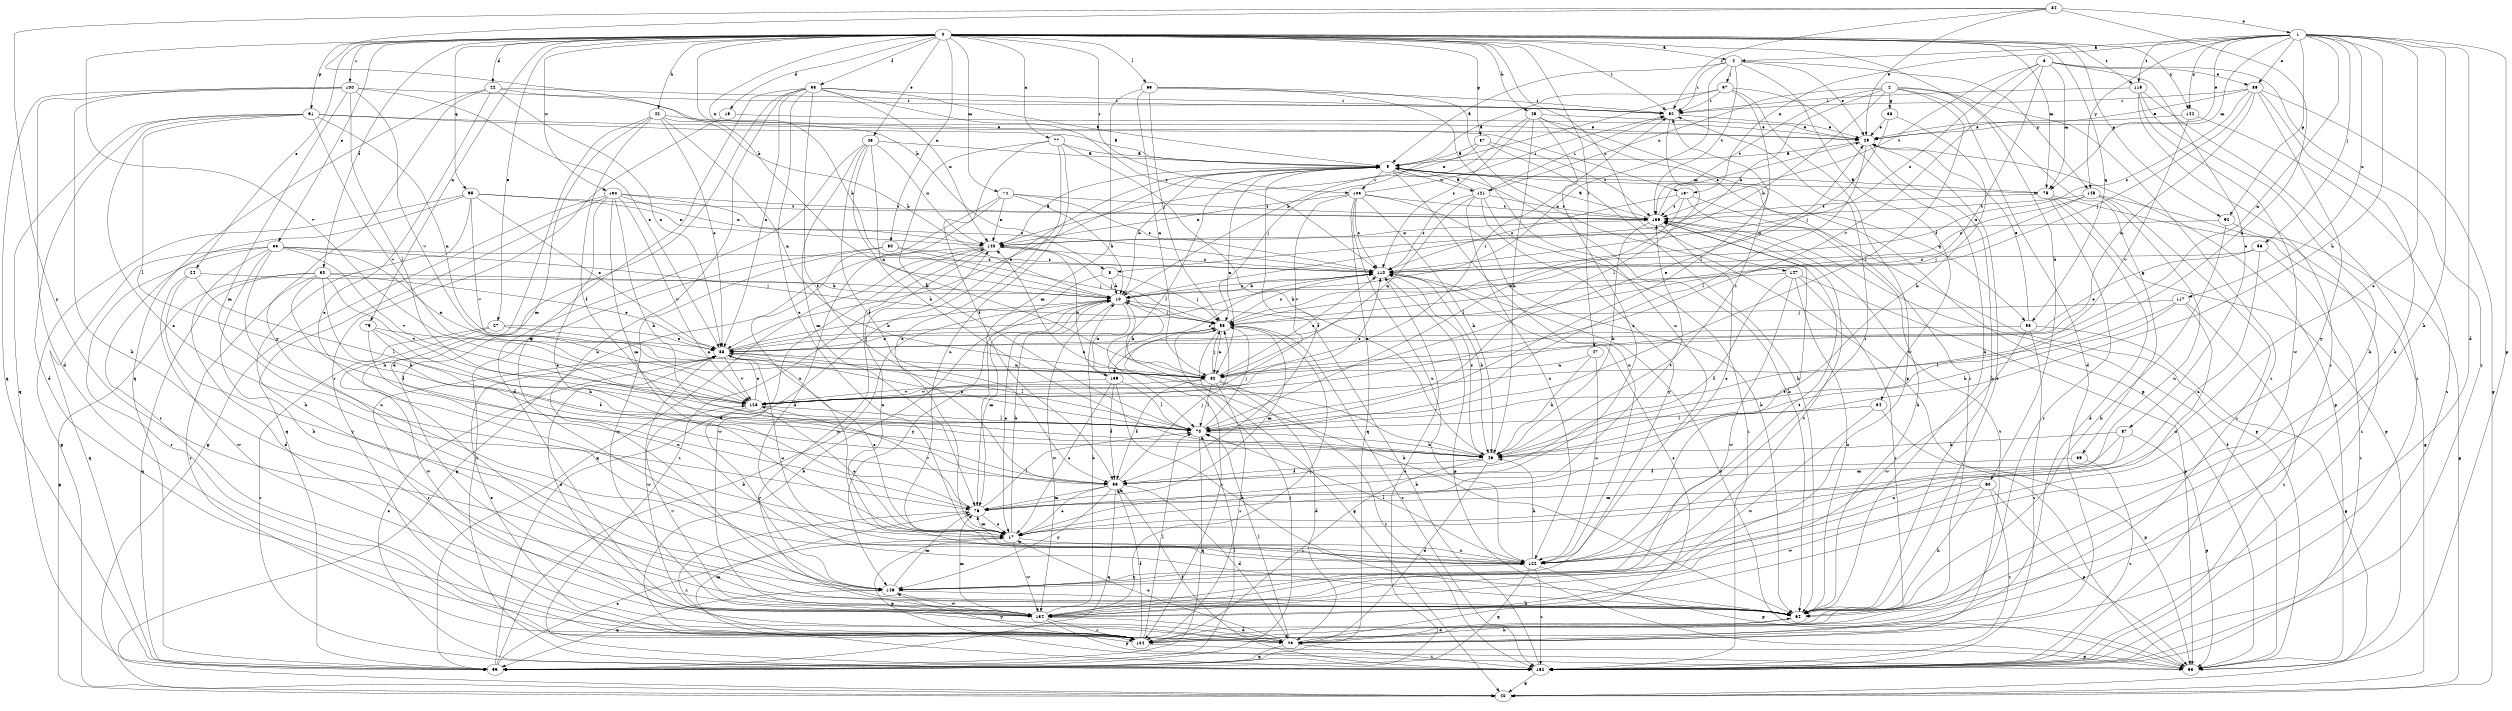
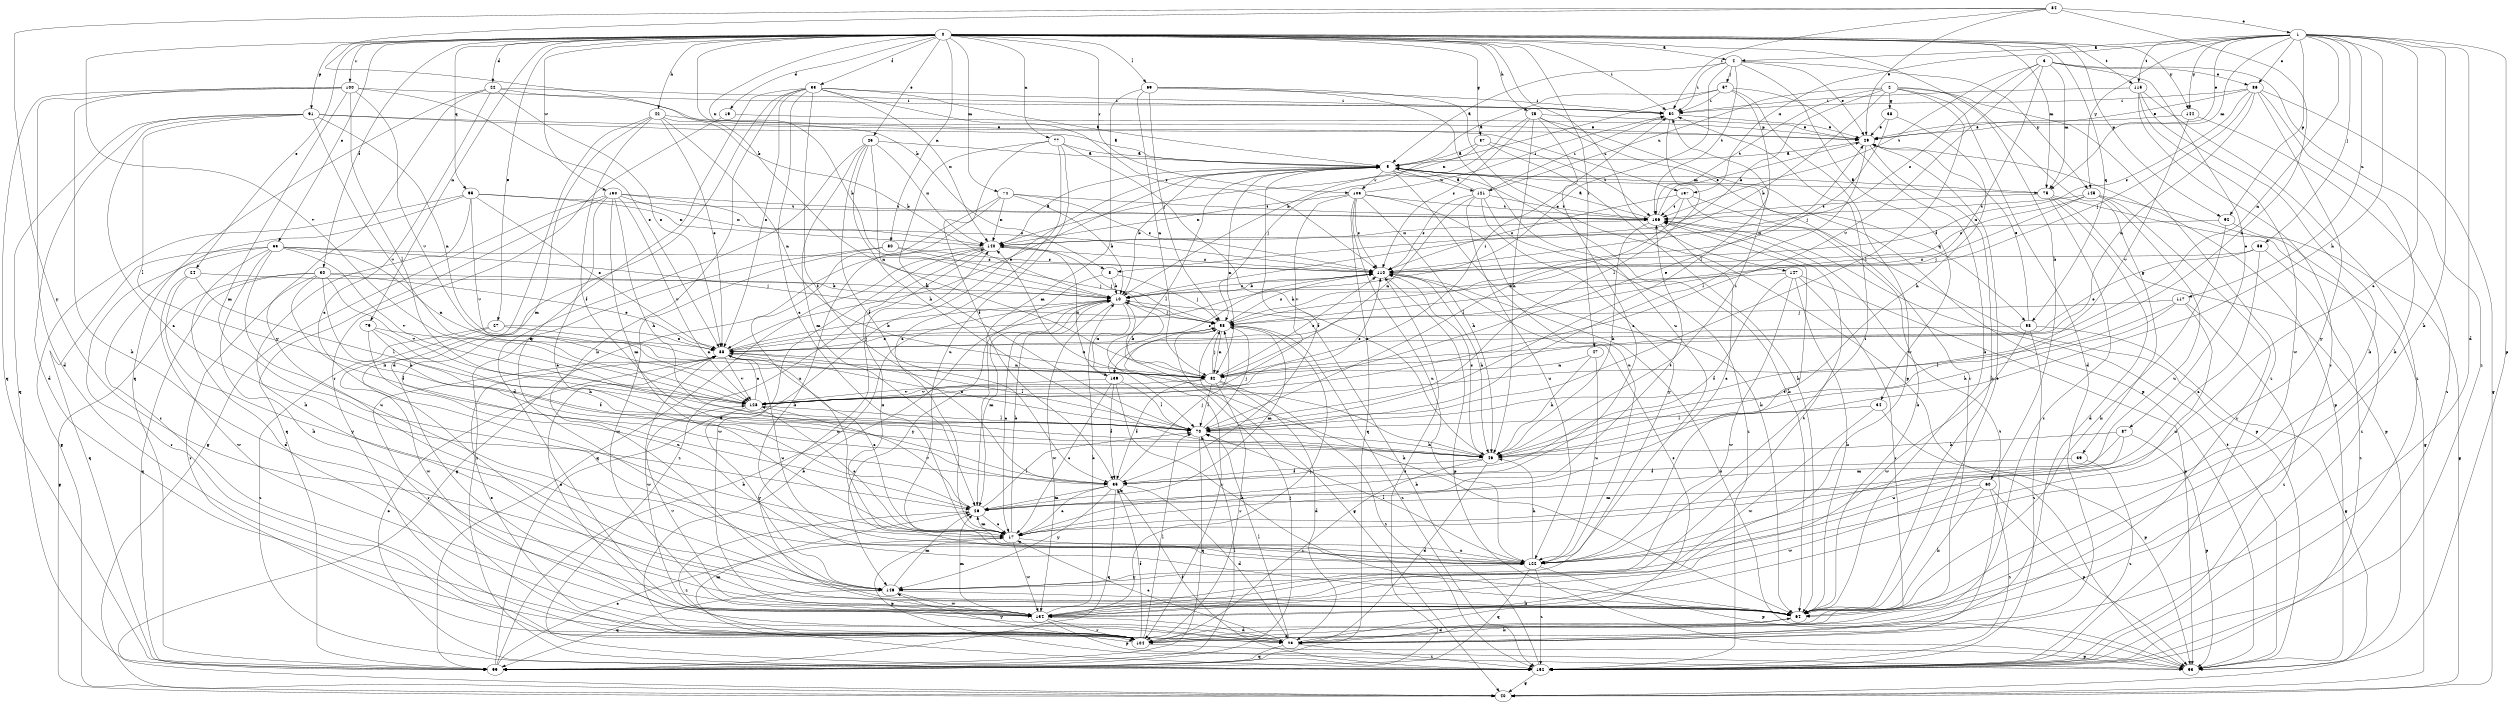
  strict digraph {
    0
    4
    8
    19
    22
    24
    25
    27
    30
    33
    37
    42
    45
    47
    52
    60
    69
    74
    75
    77
    79
    80
    n23 [label=53]
    91
    92
    95
    98
    100
    103
    115
    128
    130
    137
    144
    147
    29
    145
    n38 [label=136]
    5
    34
    57
    88
    10
    58
    146
    104
    17
    99
    70
    134
    23
    46
    82
    35
-   76
+   76 [label=26]
    140
    152
    40
    64
    110
    93
    122
    1
    56
    86
    117
    84
    2
    38
    39
    121
    139
    3
    87
    0 -> 4 [label=a]
    0 -> 8 [label=b]
    0 -> 19 [label=d]
    0 -> 22 [label=d]
    0 -> 24 [label=e]
    0 -> 25 [label=e]
    0 -> 27 [label=e]
    0 -> 30 [label=f]
    0 -> 33 [label=f]
    0 -> 37 [label=g]
    0 -> 42 [label=h]
    0 -> 45 [label=h]
    0 -> 47 [label=i]
    0 -> 52 [label=i]
    0 -> 60 [label=k]
    0 -> 69 [label=l]
    0 -> 74 [label=m]
    0 -> 75 [label=m]
    0 -> 77 [label=n]
    0 -> 79 [label=n]
    0 -> 80 [label=n]
    0 -> n23 [label=o]
    0 -> 91 [label=p]
    0 -> 92 [label=p]
    0 -> 95 [label=q]
    0 -> 98 [label=q]
    0 -> 100 [label=r]
    0 -> 103 [label=r]
    0 -> 115 [label=t]
    0 -> 128 [label=v]
    0 -> 130 [label=w]
    0 -> 137 [label=x]
    0 -> 144 [label=y]
    0 -> 147 [label=z]
    4 -> 52 [label=i]
    4 -> 29 [label=e]
    4 -> 145 [label=y]
    4 -> n38 [label=t]
    4 -> 5 [label=a]
    4 -> 34 [label=f]
    4 -> 57 [label=j]
    4 -> 88 [label=o]
    8 -> 10 [label=b]
    8 -> 58 [label=j]
    8 -> 146 [label=y]
-   19 -> 29 [label=e]
+   19 -> 29 [label=p]
    19 -> 104 [label=r]
    22 -> 52 [label=i]
    22 -> 88 [label=o]
    22 -> 10 [label=b]
    22 -> 146 [label=y]
    22 -> 17 [label=c]
    22 -> 99 [label=q]
    24 -> 10 [label=b]
    24 -> 146 [label=y]
    24 -> 70 [label=l]
    24 -> 134 [label=w]
    25 -> 5 [label=a]
    25 -> 23 [label=d]
    25 -> 46 [label=h]
    25 -> 82 [label=n]
    25 -> 35 [label=f]
    25 -> 76 [label=m]
    25 -> 140 [label=x]
    27 -> 88 [label=o]
    27 -> 134 [label=w]
    27 -> 82 [label=n]
    27 -> 152 [label=z]
    30 -> 128 [label=v]
    30 -> 88 [label=o]
    30 -> 10 [label=b]
    30 -> 104 [label=r]
    30 -> 99 [label=q]
    30 -> 46 [label=h]
    30 -> 35 [label=f]
    30 -> 40 [label=g]
    33 -> 52 [label=i]
    33 -> 5 [label=a]
    33 -> 88 [label=o]
    33 -> 146 [label=y]
    33 -> 17 [label=c]
    33 -> 23 [label=d]
    33 -> 35 [label=f]
    33 -> 140 [label=x]
    33 -> 64 [label=k]
    33 -> 110 [label=s]
    37 -> n38 [label=t]
    37 -> 5 [label=a]
    37 -> 58 [label=j]
    37 -> 64 [label=k]
    42 -> 29 [label=e]
    42 -> 88 [label=o]
    42 -> 10 [label=b]
    42 -> 82 [label=n]
    42 -> 35 [label=f]
    42 -> 76 [label=m]
    42 -> 64 [label=k]
    45 -> 29 [label=e]
    45 -> 10 [label=b]
    45 -> 104 [label=r]
    45 -> 17 [label=c]
    45 -> 46 [label=h]
    45 -> 110 [label=s]
    45 -> 93 [label=p]
    47 -> 46 [label=h]
    47 -> 82 [label=n]
    47 -> 122 [label=u]
    52 -> 29 [label=e]
    52 -> 70 [label=l]
    60 -> 134 [label=w]
    60 -> 76 [label=m]
    60 -> 152 [label=z]
    60 -> 64 [label=k]
    60 -> 93 [label=p]
    69 -> 52 [label=i]
    69 -> 58 [label=j]
    69 -> 82 [label=n]
    69 -> 76 [label=m]
    69 -> 93 [label=p]
    69 -> 122 [label=u]
    74 -> n38 [label=t]
    74 -> 10 [label=b]
    74 -> 140 [label=x]
    74 -> 64 [label=k]
    74 -> 110 [label=s]
    74 -> 122 [label=u]
    75 -> n38 [label=t]
    75 -> 5 [label=a]
    75 -> 104 [label=r]
    75 -> 23 [label=d]
    75 -> 40 [label=g]
    75 -> 93 [label=p]
    77 -> 5 [label=a]
    77 -> 17 [label=c]
    77 -> 70 [label=l]
    77 -> 46 [label=h]
    77 -> 35 [label=f]
    77 -> 122 [label=u]
    79 -> 88 [label=o]
    79 -> 46 [label=h]
    79 -> 35 [label=f]
    79 -> 122 [label=u]
    80 -> 58 [label=j]
    80 -> 134 [label=w]
    80 -> 152 [label=z]
    80 -> 110 [label=s]
    n23 -> 128 [label=v]
    n23 -> 58 [label=j]
    n23 -> 104 [label=r]
    n23 -> 99 [label=q]
    n23 -> 23 [label=d]
    n23 -> 82 [label=n]
    n23 -> 64 [label=k]
    n23 -> 110 [label=s]
    n23 -> 122 [label=u]
    91 -> 128 [label=v]
    91 -> 29 [label=e]
    91 -> 5 [label=a]
    91 -> 17 [label=c]
    91 -> 99 [label=q]
    91 -> 70 [label=l]
    91 -> 23 [label=d]
    91 -> 82 [label=n]
    92 -> 140 [label=x]
    92 -> 40 [label=g]
    92 -> 64 [label=k]
    95 -> 128 [label=v]
    95 -> n38 [label=t]
    95 -> 88 [label=o]
    95 -> 104 [label=r]
    95 -> 140 [label=x]
    95 -> 40 [label=g]
    95 -> 64 [label=k]
    98 -> 29 [label=e]
    98 -> 88 [label=o]
    98 -> 134 [label=w]
    98 -> 152 [label=z]
    98 -> 40 [label=g]
    100 -> 52 [label=i]
    100 -> 128 [label=v]
    100 -> 88 [label=o]
    100 -> 99 [label=q]
    100 -> 70 [label=l]
    100 -> 23 [label=d]
    100 -> 76 [label=m]
    100 -> 64 [label=k]
    103 -> 52 [label=i]
    103 -> 128 [label=v]
    103 -> n38 [label=t]
    103 -> 99 [label=q]
    103 -> 46 [label=h]
    103 -> 140 [label=x]
    103 -> 64 [label=k]
    103 -> 110 [label=s]
    103 -> 122 [label=u]
    115 -> 52 [label=i]
    115 -> 104 [label=r]
    115 -> 134 [label=w]
    115 -> 152 [label=z]
    115 -> 64 [label=k]
    128 -> 29 [label=e]
    128 -> 88 [label=o]
    128 -> 146 [label=y]
    128 -> 17 [label=c]
    128 -> 70 [label=l]
    128 -> 110 [label=s]
    130 -> 128 [label=v]
    130 -> n38 [label=t]
    130 -> 17 [label=c]
    130 -> 99 [label=q]
    130 -> 46 [label=h]
    130 -> 76 [label=m]
    130 -> 140 [label=x]
    130 -> 40 [label=g]
    130 -> 110 [label=s]
    137 -> n38 [label=t]
    137 -> 70 [label=l]
    137 -> 64 [label=k]
    137 -> 110 [label=s]
    137 -> 93 [label=p]
    144 -> 128 [label=v]
    144 -> 29 [label=e]
    144 -> 152 [label=z]
    147 -> 10 [label=b]
    147 -> 104 [label=r]
    147 -> 134 [label=w]
    147 -> 35 [label=f]
    147 -> 64 [label=k]
    147 -> 93 [label=p]
    29 -> 5 [label=a]
    29 -> 70 [label=l]
    29 -> 64 [label=k]
    29 -> 93 [label=p]
    145 -> n38 [label=t]
    145 -> 58 [label=j]
    145 -> 104 [label=r]
    145 -> 152 [label=z]
    145 -> 110 [label=s]
    145 -> 122 [label=u]
    n38 -> 29 [label=e]
    n38 -> 5 [label=a]
    n38 -> 17 [label=c]
    n38 -> 46 [label=h]
    n38 -> 140 [label=x]
    5 -> 75 [label=m]
    5 -> 98 [label=q]
    5 -> 103 [label=r]
    5 -> 88 [label=o]
    5 -> 10 [label=b]
    5 -> 70 [label=l]
    5 -> 82 [label=n]
    5 -> 35 [label=f]
    5 -> 64 [label=k]
    5 -> 122 [label=u]
    5 -> 121 [label=u]
    34 -> 70 [label=l]
    34 -> 134 [label=w]
    34 -> 93 [label=p]
    57 -> 52 [label=i]
    57 -> 5 [label=a]
    57 -> 70 [label=l]
    57 -> 134 [label=w]
    57 -> 140 [label=x]
    57 -> 64 [label=k]
    88 -> 128 [label=v]
    88 -> 10 [label=b]
    88 -> 58 [label=j]
    88 -> 104 [label=r]
    88 -> 17 [label=c]
    88 -> 70 [label=l]
    88 -> 134 [label=w]
    88 -> 82 [label=n]
    88 -> 122 [label=u]
    10 -> 58 [label=j]
    10 -> 17 [label=c]
    10 -> 134 [label=w]
    10 -> 76 [label=m]
    10 -> 64 [label=k]
    10 -> 110 [label=s]
    10 -> 139 [label=x]
    58 -> 88 [label=o]
    58 -> 104 [label=r]
    58 -> 82 [label=n]
    58 -> 76 [label=m]
    58 -> 152 [label=z]
    58 -> 40 [label=g]
    58 -> 110 [label=s]
-   146 -> n38 [label=t]
    146 -> 99 [label=q]
    146 -> 134 [label=w]
    146 -> 76 [label=m]
    146 -> 64 [label=k]
    104 -> 88 [label=o]
    104 -> 10 [label=b]
    104 -> 146 [label=y]
    104 -> 70 [label=l]
    104 -> 35 [label=f]
    104 -> 76 [label=m]
    104 -> 93 [label=p]
    17 -> 10 [label=b]
    17 -> 134 [label=w]
    17 -> 76 [label=m]
    17 -> 93 [label=p]
    17 -> 122 [label=u]
    99 -> 5 [label=a]
    99 -> 10 [label=b]
    99 -> 58 [label=j]
    99 -> 17 [label=c]
    99 -> 70 [label=l]
    99 -> 110 [label=s]
    70 -> 88 [label=o]
    70 -> 58 [label=j]
    70 -> 99 [label=q]
    70 -> 46 [label=h]
    134 -> 128 [label=v]
    134 -> n38 [label=t]
    134 -> 88 [label=o]
    134 -> 10 [label=b]
    134 -> 58 [label=j]
    134 -> 104 [label=r]
    134 -> 23 [label=d]
    134 -> 76 [label=m]
    134 -> 140 [label=x]
    134 -> 93 [label=p]
    23 -> n38 [label=t]
    23 -> 17 [label=c]
    23 -> 99 [label=q]
    23 -> 70 [label=l]
    23 -> 152 [label=z]
    23 -> 64 [label=k]
    23 -> 110 [label=s]
    46 -> 52 [label=i]
    46 -> 104 [label=r]
    46 -> 23 [label=d]
    46 -> 35 [label=f]
    46 -> 140 [label=x]
    46 -> 110 [label=s]
    82 -> 52 [label=i]
    82 -> 128 [label=v]
    82 -> 10 [label=b]
    82 -> 58 [label=j]
    82 -> 104 [label=r]
    82 -> 70 [label=l]
    82 -> 23 [label=d]
    82 -> 35 [label=f]
    82 -> 152 [label=z]
    82 -> 110 [label=s]
    35 -> 58 [label=j]
    35 -> 146 [label=y]
    35 -> 17 [label=c]
    35 -> 99 [label=q]
    35 -> 23 [label=d]
    35 -> 76 [label=m]
    76 -> 128 [label=v]
    76 -> n38 [label=t]
    76 -> 17 [label=c]
    76 -> 70 [label=l]
    76 -> 152 [label=z]
    140 -> 5 [label=a]
    140 -> 58 [label=j]
    140 -> 99 [label=q]
    140 -> 134 [label=w]
    140 -> 152 [label=z]
    140 -> 40 [label=g]
    140 -> 110 [label=s]
    152 -> 88 [label=o]
    152 -> 10 [label=b]
    152 -> 35 [label=f]
    152 -> 40 [label=g]
    64 -> 29 [label=e]
    64 -> 23 [label=d]
    110 -> 10 [label=b]
    110 -> 46 [label=h]
    110 -> 93 [label=p]
    93 -> n38 [label=t]
    93 -> 110 [label=s]
    122 -> 52 [label=i]
    122 -> n38 [label=t]
    122 -> 146 [label=y]
    122 -> 99 [label=q]
    122 -> 70 [label=l]
    122 -> 46 [label=h]
    122 -> 140 [label=x]
    122 -> 152 [label=z]
    122 -> 93 [label=p]
    1 -> 4 [label=a]
    1 -> 75 [label=m]
    1 -> 92 [label=p]
    1 -> 115 [label=t]
    1 -> 137 [label=x]
    1 -> 144 [label=y]
    1 -> 29 [label=e]
    1 -> 145 [label=y]
    1 -> 17 [label=c]
    1 -> 23 [label=d]
    1 -> 46 [label=h]
    1 -> 82 [label=n]
    1 -> 64 [label=k]
    1 -> 93 [label=p]
    1 -> 56 [label=j]
    1 -> 86 [label=o]
    1 -> 117 [label=u]
    56 -> 88 [label=o]
    56 -> 17 [label=c]
    56 -> 152 [label=z]
    56 -> 110 [label=s]
    86 -> 52 [label=i]
    86 -> 29 [label=e]
    86 -> 58 [label=j]
    86 -> 146 [label=y]
    86 -> 82 [label=n]
    86 -> 40 [label=g]
    86 -> 64 [label=k]
    86 -> 110 [label=s]
    117 -> 58 [label=j]
    117 -> 70 [label=l]
    117 -> 46 [label=h]
    117 -> 152 [label=z]
    117 -> 122 [label=u]
    84 -> 52 [label=i]
    84 -> 29 [label=e]
    84 -> 10 [label=b]
    84 -> 146 [label=y]
    84 -> 46 [label=h]
    84 -> 1 [label=o]
    2 -> 8 [label=b]
    2 -> n38 [label=t]
    2 -> 10 [label=b]
    2 -> 70 [label=l]
    2 -> 23 [label=d]
    2 -> 152 [label=z]
    2 -> 38 [label=g]
    2 -> 39 [label=g]
    2 -> 121 [label=u]
    38 -> 29 [label=e]
    38 -> 58 [label=j]
    38 -> 46 [label=h]
    39 -> 35 [label=f]
    39 -> 152 [label=z]
    121 -> 52 [label=i]
    121 -> n38 [label=t]
    121 -> 5 [label=a]
    121 -> 146 [label=y]
    121 -> 82 [label=n]
    121 -> 152 [label=z]
    121 -> 110 [label=s]
    121 -> 122 [label=u]
    139 -> 128 [label=v]
    139 -> 17 [label=c]
    139 -> 70 [label=l]
    139 -> 35 [label=f]
    139 -> 140 [label=x]
    139 -> 64 [label=k]
    139 -> 110 [label=s]
    3 -> 75 [label=m]
    3 -> 128 [label=v]
    3 -> n38 [label=t]
    3 -> 152 [label=z]
    3 -> 110 [label=s]
    3 -> 86 [label=o]
    3 -> 139 [label=x]
    3 -> 87 [label=o]
    87 -> 46 [label=h]
    87 -> 76 [label=m]
    87 -> 93 [label=p]
    87 -> 122 [label=u]
  }
